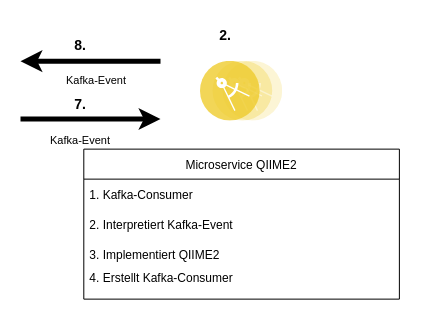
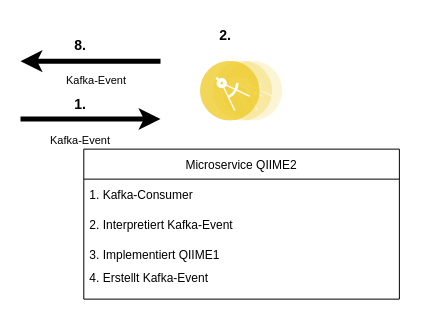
  <mxCell id="0" />
  <mxCell id="1" parent="0" />
  <mxCell id="2" value="" style="aspect=fixed;perimeter=ellipsePerimeter;html=1;align=center;shadow=0;dashed=0;fontColor=#4277BB;labelBackgroundColor=#ffffff;fontSize=12;spacingTop=3;image;image=img/lib/ibm/applications/microservice.svg;" parent="1" vertex="1"><mxGeometry x="200" y="60.63" width="82.2" height="60" as="geometry" /></mxCell>
  <mxCell id="3" value="" style="endArrow=classic;html=1;rounded=0;strokeWidth=5;" parent="1" edge="1"><mxGeometry width="50" height="50" relative="1" as="geometry"><mxPoint x="80" y="118.5" as="sourcePoint" /><mxPoint x="160" y="118.5" as="targetPoint" /><Array as="points"><mxPoint x="20" y="118.5" /></Array></mxGeometry></mxCell>
  <mxCell id="4" value="Kafka-Event&amp;nbsp;" style="edgeLabel;html=1;align=center;verticalAlign=middle;resizable=0;points=[];" parent="3" vertex="1" connectable="0"><mxGeometry x="0.44" y="-2" relative="1" as="geometry"><mxPoint x="-24" y="19" as="offset" /></mxGeometry></mxCell>
  <mxCell id="5" value="Microservice QIIME2" style="swimlane;fontStyle=0;childLayout=stackLayout;horizontal=1;startSize=30;horizontalStack=0;resizeParent=1;resizeParentMax=0;resizeLast=0;collapsible=1;marginBottom=0;fontColor=#000000;" parent="1" vertex="1"><mxGeometry x="83.31" y="148.63" width="315.58" height="150" as="geometry"><mxRectangle x="196.65" y="181.63" width="60" height="30" as="alternateBounds" /></mxGeometry></mxCell>
  <mxCell id="6" value="1. Kafka-Consumer" style="text;strokeColor=none;fillColor=none;align=left;verticalAlign=middle;spacingLeft=4;spacingRight=4;overflow=hidden;points=[[0,0.5],[1,0.5]];portConstraint=eastwest;rotatable=0;fontColor=#000000;" parent="5" vertex="1"><mxGeometry y="30" width="315.58" height="30" as="geometry" /></mxCell>
  <mxCell id="7" value="2. Interpretiert Kafka-Event" style="text;strokeColor=none;fillColor=none;align=left;verticalAlign=middle;spacingLeft=4;spacingRight=4;overflow=hidden;points=[[0,0.5],[1,0.5]];portConstraint=eastwest;rotatable=0;fontColor=#000000;" parent="5" vertex="1"><mxGeometry y="60" width="315.58" height="30" as="geometry" /></mxCell>
- <mxCell id="8" value="3. Implementiert QIIME2" style="text;strokeColor=none;fillColor=none;align=left;verticalAlign=middle;spacingLeft=4;spacingRight=4;overflow=hidden;points=[[0,0.5],[1,0.5]];portConstraint=eastwest;rotatable=0;fontColor=#000000;" parent="5" vertex="1"><mxGeometry y="90" width="315.58" height="30" as="geometry" /></mxCell>
- <mxCell id="9" value="4. Erstellt Kafka-Consumer &#10;" style="text;strokeColor=none;fillColor=none;align=left;verticalAlign=middle;spacingLeft=4;spacingRight=4;overflow=hidden;points=[[0,0.5],[1,0.5]];portConstraint=eastwest;rotatable=0;fontColor=#000000;" parent="5" vertex="1"><mxGeometry y="120" width="315.58" height="30" as="geometry" /></mxCell>
- <mxCell id="10" value="&lt;b&gt;&lt;font style=&quot;font-size: 14px;&quot;&gt;7.&lt;/font&gt;&lt;/b&gt;" style="text;html=1;strokeColor=none;fillColor=none;align=center;verticalAlign=middle;whiteSpace=wrap;rounded=0;fontColor=#000000;" parent="1" vertex="1"><mxGeometry x="50" y="89" width="60" height="30" as="geometry" /></mxCell>
+ <mxCell id="8" value="3. Implementiert QIIME1" style="text;strokeColor=none;fillColor=none;align=left;verticalAlign=middle;spacingLeft=4;spacingRight=4;overflow=hidden;points=[[0,0.5],[1,0.5]];portConstraint=eastwest;rotatable=0;fontColor=#000000;" parent="5" vertex="1"><mxGeometry y="90" width="315.58" height="30" as="geometry" /></mxCell>
+ <mxCell id="9" value="4. Erstellt Kafka-Event &#10;" style="text;strokeColor=none;fillColor=none;align=left;verticalAlign=middle;spacingLeft=4;spacingRight=4;overflow=hidden;points=[[0,0.5],[1,0.5]];portConstraint=eastwest;rotatable=0;fontColor=#000000;" parent="5" vertex="1"><mxGeometry y="120" width="315.58" height="30" as="geometry" /></mxCell>
+ <mxCell id="10" value="&lt;b&gt;&lt;font style=&quot;font-size: 14px;&quot;&gt;1.&lt;/font&gt;&lt;/b&gt;" style="text;html=1;strokeColor=none;fillColor=none;align=center;verticalAlign=middle;whiteSpace=wrap;rounded=0;fontColor=#000000;" parent="1" vertex="1"><mxGeometry x="50" y="89" width="60" height="30" as="geometry" /></mxCell>
  <mxCell id="11" value="" style="endArrow=classic;html=1;rounded=0;strokeWidth=5;" parent="1" edge="1"><mxGeometry width="50" height="50" relative="1" as="geometry"><mxPoint x="100" y="60.63" as="sourcePoint" /><mxPoint x="20" y="60.63" as="targetPoint" /><Array as="points"><mxPoint x="160" y="60.63" /></Array></mxGeometry></mxCell>
  <mxCell id="12" value="Kafka-Event&amp;nbsp;" style="edgeLabel;html=1;align=center;verticalAlign=middle;resizable=0;points=[];" parent="11" vertex="1" connectable="0"><mxGeometry x="0.44" y="-2" relative="1" as="geometry"><mxPoint x="20" y="21" as="offset" /></mxGeometry></mxCell>
  <mxCell id="13" value="&lt;b&gt;&lt;font style=&quot;font-size: 14px;&quot;&gt;8.&lt;/font&gt;&lt;/b&gt;" style="text;html=1;strokeColor=none;fillColor=none;align=center;verticalAlign=middle;whiteSpace=wrap;rounded=0;fontColor=#000000;" parent="1" vertex="1"><mxGeometry x="50" y="30.13" width="60" height="30" as="geometry" /></mxCell>
  <mxCell id="14" value="&lt;b&gt;&lt;font style=&quot;font-size: 14px;&quot;&gt;2.&lt;/font&gt;&lt;/b&gt;" style="text;html=1;strokeColor=none;fillColor=none;align=center;verticalAlign=middle;whiteSpace=wrap;rounded=0;fontColor=#000000;" parent="1" vertex="1"><mxGeometry x="195" y="20.13" width="60" height="30" as="geometry" /></mxCell>
